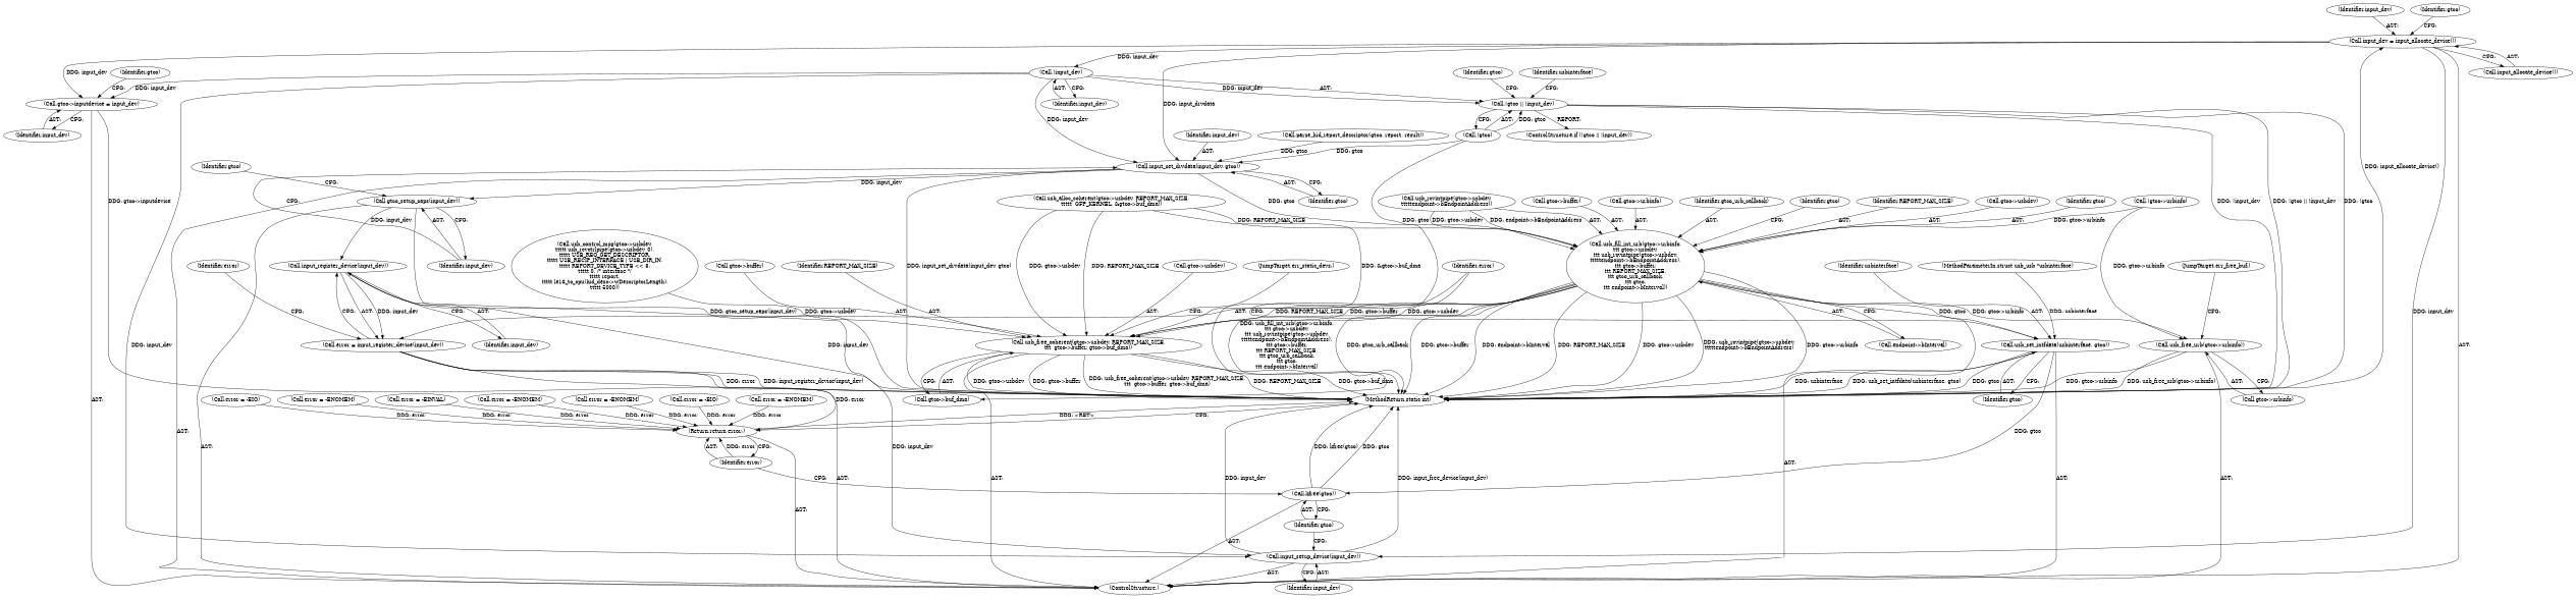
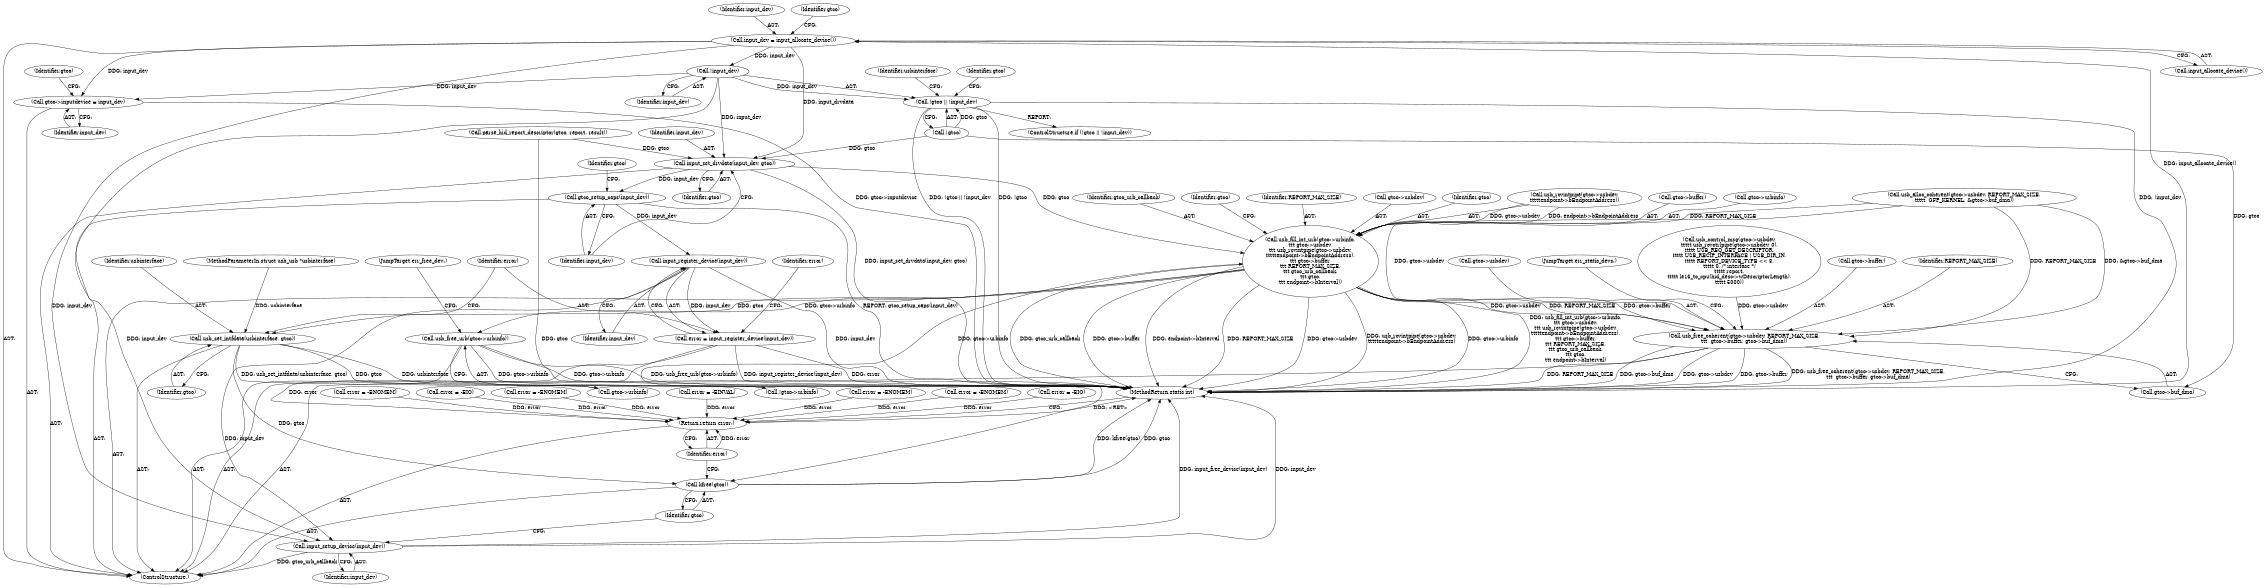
  digraph {
    n1 [label="(Call,input_dev = input_allocate_device())"]
    n2 [label="(Call,!input_dev)"]
    n3 [label="(Call,gtco->inputdevice = input_dev)"]
    n4 [label="(Call,input_set_drvdata(input_dev, gtco))"]
    n5 [label="(Call,input_setup_device(input_dev))"]
    n6 [label="(Call,input_allocate_device())"]
    n7 [label="(ControlStructure,)"]
    n8 [label="(Call,!gtco || !input_dev)"]
    n9 [label="(Identifier,input_dev)"]
    n10 [label="(MethodReturn,static int)"]
    n11 [label="(Identifier,input_dev)"]
    n12 [label="(Call,gtco_setup_caps(input_dev))"]
    n13 [label="(Call,usb_fill_int_urb(gtco->urbinfo,\n\t\t\t gtco->usbdev,\n\t\t\t usb_rcvintpipe(gtco->usbdev,\n\t\t\t\t\tendpoint->bEndpointAddress),\n\t\t\t gtco->buffer,\n\t\t\t REPORT_MAX_SIZE,\n\t\t\t gtco_urb_callback,\n\t\t\t gtco,\n\t\t\t endpoint->bInterval))"]
    n14 [label="(Identifier,gtco)"]
    n15 [label="(Identifier,input_dev)"]
    n16 [label="(Return,return error;)"]
    n17 [label="(ControlStructure,if (!gtco || !input_dev))"]
    n18 [label="(Call,!gtco)"]
    n19 [label="(Call,gtco->buf_dma)"]
    n20 [label="(Call,input_register_device(input_dev))"]
    n21 [label="(Identifier,input_dev)"]
    n22 [label="(Call,usb_set_intfdata(usbinterface, gtco))"]
    n23 [label="(Call,usb_free_urb(gtco->urbinfo))"]
    n24 [label="(Call,usb_free_coherent(gtco->usbdev, REPORT_MAX_SIZE,\n\t\t\t  gtco->buffer, gtco->buf_dma))"]
-   n25 [label="(Call,endpoint->bInterval)"]
    n26 [label="(Call,error = input_register_device(input_dev))"]
    n27 [label="(Identifier,input_dev)"]
    n28 [label="(Identifier,error)"]
    n29 [label="(Call,kfree(gtco))"]
    n30 [label="(Identifier,gtco)"]
    n31 [label="(Call,gtco->urbinfo)"]
    n32 [label="(Identifier,gtco)"]
    n33 [label="(Identifier,usbinterface)"]
    n34 [label="(Identifier,REPORT_MAX_SIZE)"]
    n35 [label="(Call,gtco->usbdev)"]
    n36 [label="(Identifier,gtco)"]
    n37 [label="(Call,error = -EIO)"]
    n38 [label="(Identifier,gtco)"]
    n39 [label="(Call,usb_rcvintpipe(gtco->usbdev,\n\t\t\t\t\tendpoint->bEndpointAddress))"]
    n40 [label="(Identifier,REPORT_MAX_SIZE)"]
    n41 [label="(Call,usb_alloc_coherent(gtco->usbdev, REPORT_MAX_SIZE,\n\t\t\t\t\t  GFP_KERNEL, &gtco->buf_dma))"]
-   n42 [label="(JumpTarget,err_free_buf:)"]
+   n42 [label="(JumpTarget,err_free_dev:)"]
    n43 [label="(Call,gtco->usbdev)"]
    n44 [label="(Call,error = -ENOMEM)"]
    n45 [label="(Call,gtco->buffer)"]
    n46 [label="(Identifier,gtco)"]
    n47 [label="(Identifier,gtco)"]
    n48 [label="(JumpTarget,err_static_devs:)"]
    n49 [label="(Identifier,usbinterface)"]
    n50 [label="(MethodParameterIn,struct usb_usb *usbinterface)"]
    n51 [label="(Identifier,error)"]
    n52 [label="(Call,!gtco->urbinfo)"]
    n53 [label="(Identifier,error)"]
    n54 [label="(Identifier,input_dev)"]
    n55 [label="(Call,error = -EINVAL)"]
    n56 [label="(Identifier,gtco)"]
    n57 [label="(Call,gtco->urbinfo)"]
    n58 [label="(Call,usb_control_msg(gtco->usbdev,\n\t\t\t\t\t usb_rcvctrlpipe(gtco->usbdev, 0),\n\t\t\t\t\t USB_REQ_GET_DESCRIPTOR,\n\t\t\t\t\t USB_RECIP_INTERFACE | USB_DIR_IN,\n\t\t\t\t\t REPORT_DEVICE_TYPE << 8,\n\t\t\t\t\t 0, /* interface */\n\t\t\t\t\t report,\n\t\t\t\t\t le16_to_cpu(hid_desc->wDescriptorLength),\n\t\t\t\t\t 5000))"]
    n59 [label="(Identifier,input_dev)"]
    n60 [label="(Call,error = -ENOMEM)"]
    n61 [label="(Call,gtco->buffer)"]
    n62 [label="(Call,error = -ENOMEM)"]
    n63 [label="(Call,error = -EIO)"]
    n64 [label="(Identifier,gtco_urb_callback)"]
    n65 [label="(Call,error = -ENOMEM)"]
    n66 [label="(Call,parse_hid_report_descriptor(gtco, report, result))"]
    n67 [label="(Identifier,gtco)"]
    n1 -> n2 [label="DDG: input_dev"]
    n1 -> n3 [label="DDG: input_dev"]
    n1 -> n4 [label="DDG: input_drvdata"]
    n1 -> n5 [label="DDG: input_dev"]
    n1 -> n6 [label="CFG: "]
    n1 -> n7 [label="AST: "]
    n2 -> n3 [label="DDG: input_dev"]
    n2 -> n4 [label="DDG: input_dev"]
    n2 -> n5 [label="DDG: input_dev"]
    n2 -> n8 [label="AST: "]
    n2 -> n8 [label="DDG: input_dev"]
    n2 -> n9 [label="CFG: "]
    n3 -> n7 [label="AST: "]
    n3 -> n10 [label="DDG: gtco->inputdevice"]
    n3 -> n11 [label="CFG: "]
    n4 -> n7 [label="AST: "]
    n4 -> n10 [label="DDG: input_set_drvdata(input_dev, gtco)"]
    n4 -> n12 [label="DDG: input_dev"]
    n4 -> n13 [label="DDG: gtco"]
    n4 -> n14 [label="CFG: "]
-   n5 -> n7 [label="AST: "]
+   n5 -> n7 [label="DDG: gtco_urb_callback"]
    n5 -> n10 [label="DDG: input_dev"]
    n5 -> n10 [label="DDG: input_free_device(input_dev)"]
    n5 -> n15 [label="CFG: "]
    n6 -> n1 [label="AST: "]
    n8 -> n10 [label="DDG: !input_dev"]
    n8 -> n10 [label="DDG: !gtco || !input_dev"]
    n8 -> n10 [label="DDG: !gtco"]
    n8 -> n17 [label="REPORT: "]
    n8 -> n18 [label="CFG: "]
    n9 -> n2 [label="AST: "]
    n10 -> n1 [label="DDG: input_allocate_device()"]
    n10 -> n16 [label="CFG: "]
    n11 -> n3 [label="AST: "]
    n12 -> n7 [label="AST: "]
-   n12 -> n10 [label="DDG: gtco_setup_caps(input_dev)"]
+   n12 -> n10 [label="REPORT: gtco_setup_caps(input_dev)"]
    n12 -> n20 [label="DDG: input_dev"]
    n12 -> n21 [label="CFG: "]
    n13 -> n7 [label="AST: "]
    n13 -> n10 [label="DDG: gtco->usbdev"]
    n13 -> n10 [label="DDG: usb_rcvintpipe(gtco->usbdev,\n\t\t\t\t\tendpoint->bEndpointAddress)"]
    n13 -> n10 [label="DDG: gtco->urbinfo"]
    n13 -> n10 [label="DDG: usb_fill_int_urb(gtco->urbinfo,\n\t\t\t gtco->usbdev,\n\t\t\t usb_rcvintpipe(gtco->usbdev,\n\t\t\t\t\tendpoint->bEndpointAddress),\n\t\t\t gtco->buffer,\n\t\t\t REPORT_MAX_SIZE,\n\t\t\t gtco_urb_callback,\n\t\t\t gtco,\n\t\t\t endpoint->bInterval)"]
    n13 -> n10 [label="DDG: gtco_urb_callback"]
    n13 -> n10 [label="DDG: gtco->buffer"]
    n13 -> n10 [label="DDG: endpoint->bInterval"]
    n13 -> n10 [label="DDG: REPORT_MAX_SIZE"]
    n13 -> n22 [label="DDG: gtco"]
    n13 -> n23 [label="DDG: gtco->urbinfo"]
    n13 -> n24 [label="DDG: gtco->usbdev"]
    n13 -> n24 [label="DDG: REPORT_MAX_SIZE"]
    n13 -> n24 [label="DDG: gtco->buffer"]
-   n13 -> n25 [label="CFG: "]
    n14 -> n4 [label="AST: "]
    n15 -> n5 [label="AST: "]
    n16 -> n7 [label="AST: "]
    n16 -> n10 [label="DDG: <RET>"]
    n16 -> n28 [label="CFG: "]
    n18 -> n4 [label="DDG: gtco"]
    n18 -> n8 [label="AST: "]
    n18 -> n8 [label="DDG: gtco"]
    n18 -> n19 [label="DDG: gtco"]
    n19 -> n24 [label="AST: "]
    n20 -> n5 [label="DDG: input_dev"]
    n20 -> n10 [label="DDG: input_dev"]
    n20 -> n26 [label="AST: "]
    n20 -> n26 [label="DDG: input_dev"]
    n20 -> n27 [label="CFG: "]
    n21 -> n4 [label="CFG: "]
    n21 -> n12 [label="AST: "]
    n22 -> n7 [label="AST: "]
    n22 -> n10 [label="DDG: usb_set_intfdata(usbinterface, gtco)"]
    n22 -> n10 [label="DDG: gtco"]
    n22 -> n10 [label="DDG: usbinterface"]
    n22 -> n29 [label="DDG: gtco"]
    n22 -> n30 [label="CFG: "]
    n23 -> n7 [label="AST: "]
    n23 -> n10 [label="DDG: usb_free_urb(gtco->urbinfo)"]
    n23 -> n10 [label="DDG: gtco->urbinfo"]
    n23 -> n31 [label="CFG: "]
    n24 -> n7 [label="AST: "]
    n24 -> n10 [label="DDG: gtco->usbdev"]
    n24 -> n10 [label="DDG: gtco->buffer"]
    n24 -> n10 [label="DDG: usb_free_coherent(gtco->usbdev, REPORT_MAX_SIZE,\n\t\t\t  gtco->buffer, gtco->buf_dma)"]
    n24 -> n10 [label="DDG: REPORT_MAX_SIZE"]
    n24 -> n10 [label="DDG: gtco->buf_dma"]
    n24 -> n19 [label="CFG: "]
-   n25 -> n13 [label="AST: "]
    n26 -> n7 [label="AST: "]
    n26 -> n10 [label="DDG: error"]
    n26 -> n10 [label="DDG: input_register_device(input_dev)"]
    n26 -> n16 [label="DDG: error"]
    n26 -> n20 [label="CFG: "]
    n27 -> n20 [label="AST: "]
    n28 -> n16 [label="AST: "]
    n28 -> n16 [label="DDG: error"]
    n28 -> n29 [label="CFG: "]
    n29 -> n7 [label="AST: "]
    n29 -> n10 [label="DDG: kfree(gtco)"]
    n29 -> n10 [label="DDG: gtco"]
    n29 -> n32 [label="CFG: "]
    n30 -> n22 [label="AST: "]
    n31 -> n23 [label="AST: "]
    n32 -> n5 [label="CFG: "]
    n32 -> n29 [label="AST: "]
    n33 -> n22 [label="AST: "]
    n34 -> n13 [label="AST: "]
    n35 -> n13 [label="AST: "]
    n36 -> n13 [label="AST: "]
    n37 -> n16 [label="DDG: error"]
    n38 -> n8 [label="CFG: "]
    n39 -> n13 [label="AST: "]
    n39 -> n13 [label="DDG: gtco->usbdev"]
    n39 -> n13 [label="DDG: endpoint->bEndpointAddress"]
    n40 -> n24 [label="AST: "]
    n41 -> n13 [label="DDG: REPORT_MAX_SIZE"]
    n41 -> n24 [label="DDG: gtco->usbdev"]
    n41 -> n24 [label="DDG: REPORT_MAX_SIZE"]
    n41 -> n24 [label="DDG: &gtco->buf_dma"]
    n42 -> n23 [label="CFG: "]
    n43 -> n24 [label="AST: "]
    n44 -> n16 [label="DDG: error"]
    n45 -> n13 [label="AST: "]
    n46 -> n3 [label="CFG: "]
    n47 -> n12 [label="CFG: "]
    n48 -> n24 [label="CFG: "]
    n49 -> n8 [label="CFG: "]
    n50 -> n22 [label="DDG: usbinterface"]
    n51 -> n26 [label="CFG: "]
    n52 -> n13 [label="DDG: gtco->urbinfo"]
-   n52 -> n23 [label="DDG: gtco->urbinfo"]
+   n23 -> n52 [label="DDG: gtco->urbinfo"]
    n53 -> n22 [label="CFG: "]
    n53 -> n26 [label="AST: "]
    n54 -> n1 [label="AST: "]
    n55 -> n16 [label="DDG: error"]
    n56 -> n1 [label="CFG: "]
    n57 -> n13 [label="AST: "]
    n58 -> n24 [label="DDG: gtco->usbdev"]
    n59 -> n4 [label="AST: "]
    n60 -> n16 [label="DDG: error"]
    n61 -> n24 [label="AST: "]
    n62 -> n16 [label="DDG: error"]
    n63 -> n16 [label="DDG: error"]
    n64 -> n13 [label="AST: "]
    n65 -> n16 [label="DDG: error"]
    n66 -> n4 [label="DDG: gtco"]
+   n66 -> n29 [label="DDG: gtco"]
    n67 -> n13 [label="CFG: "]
  }
